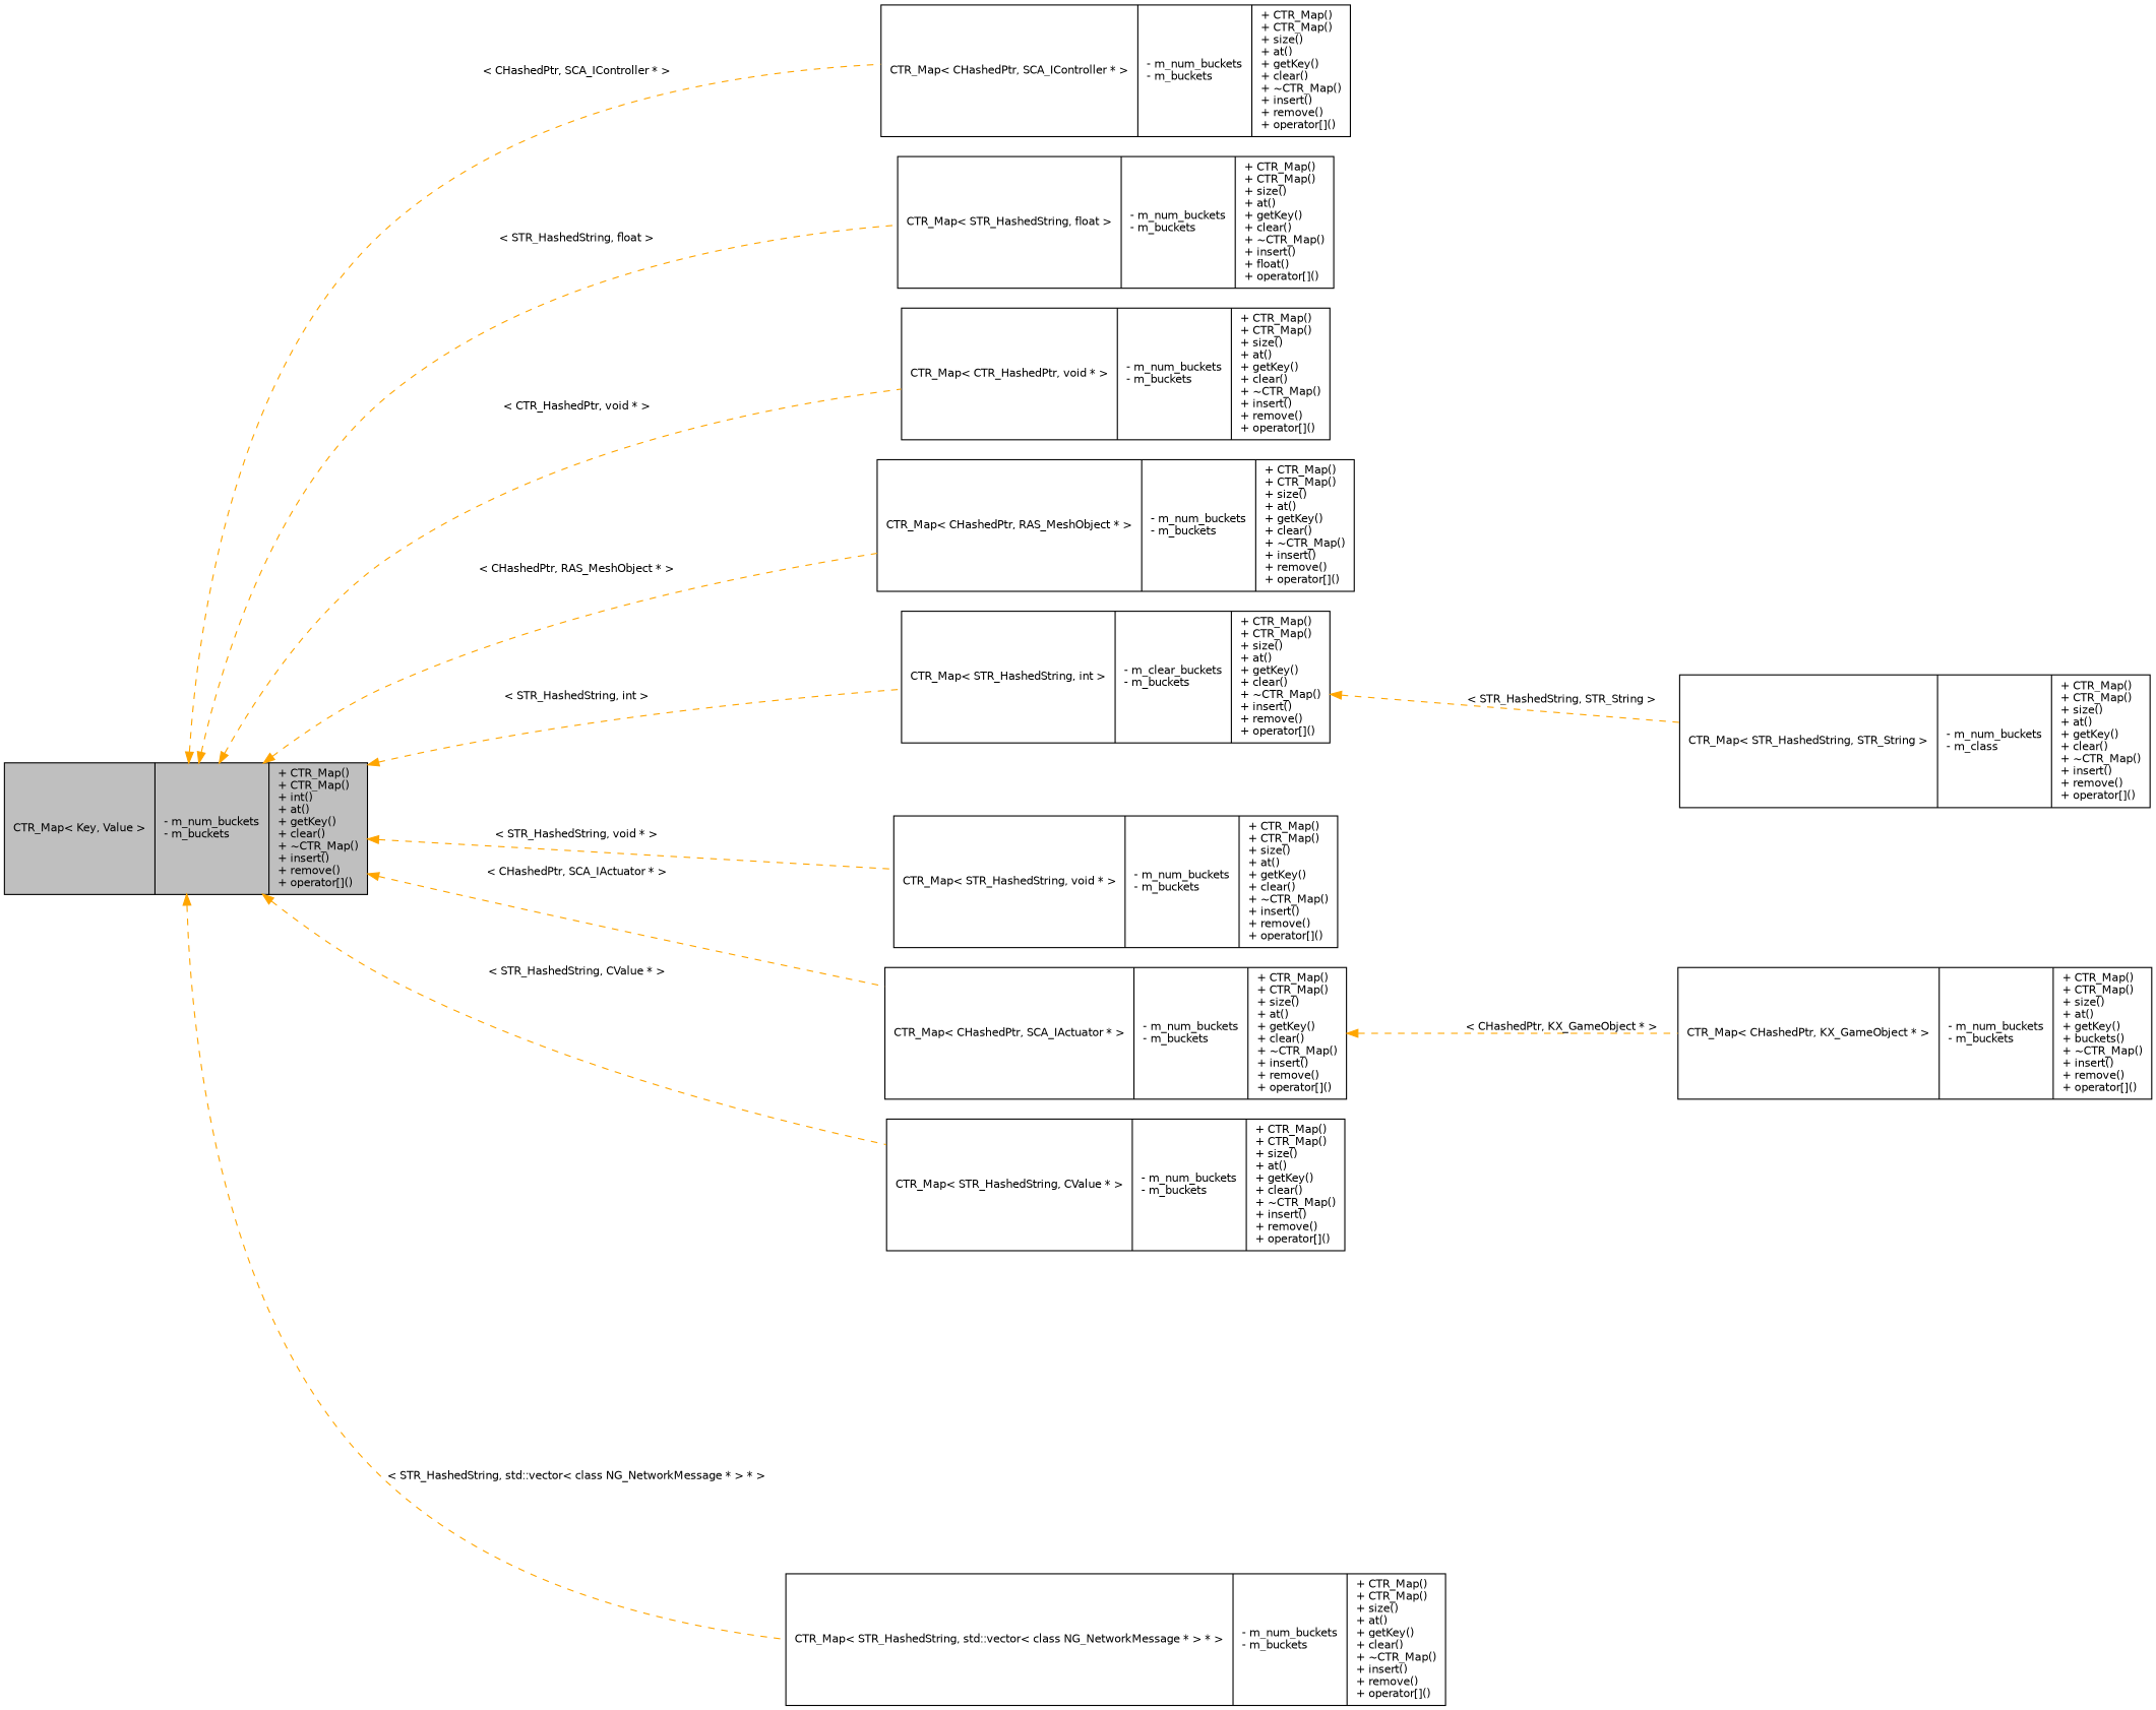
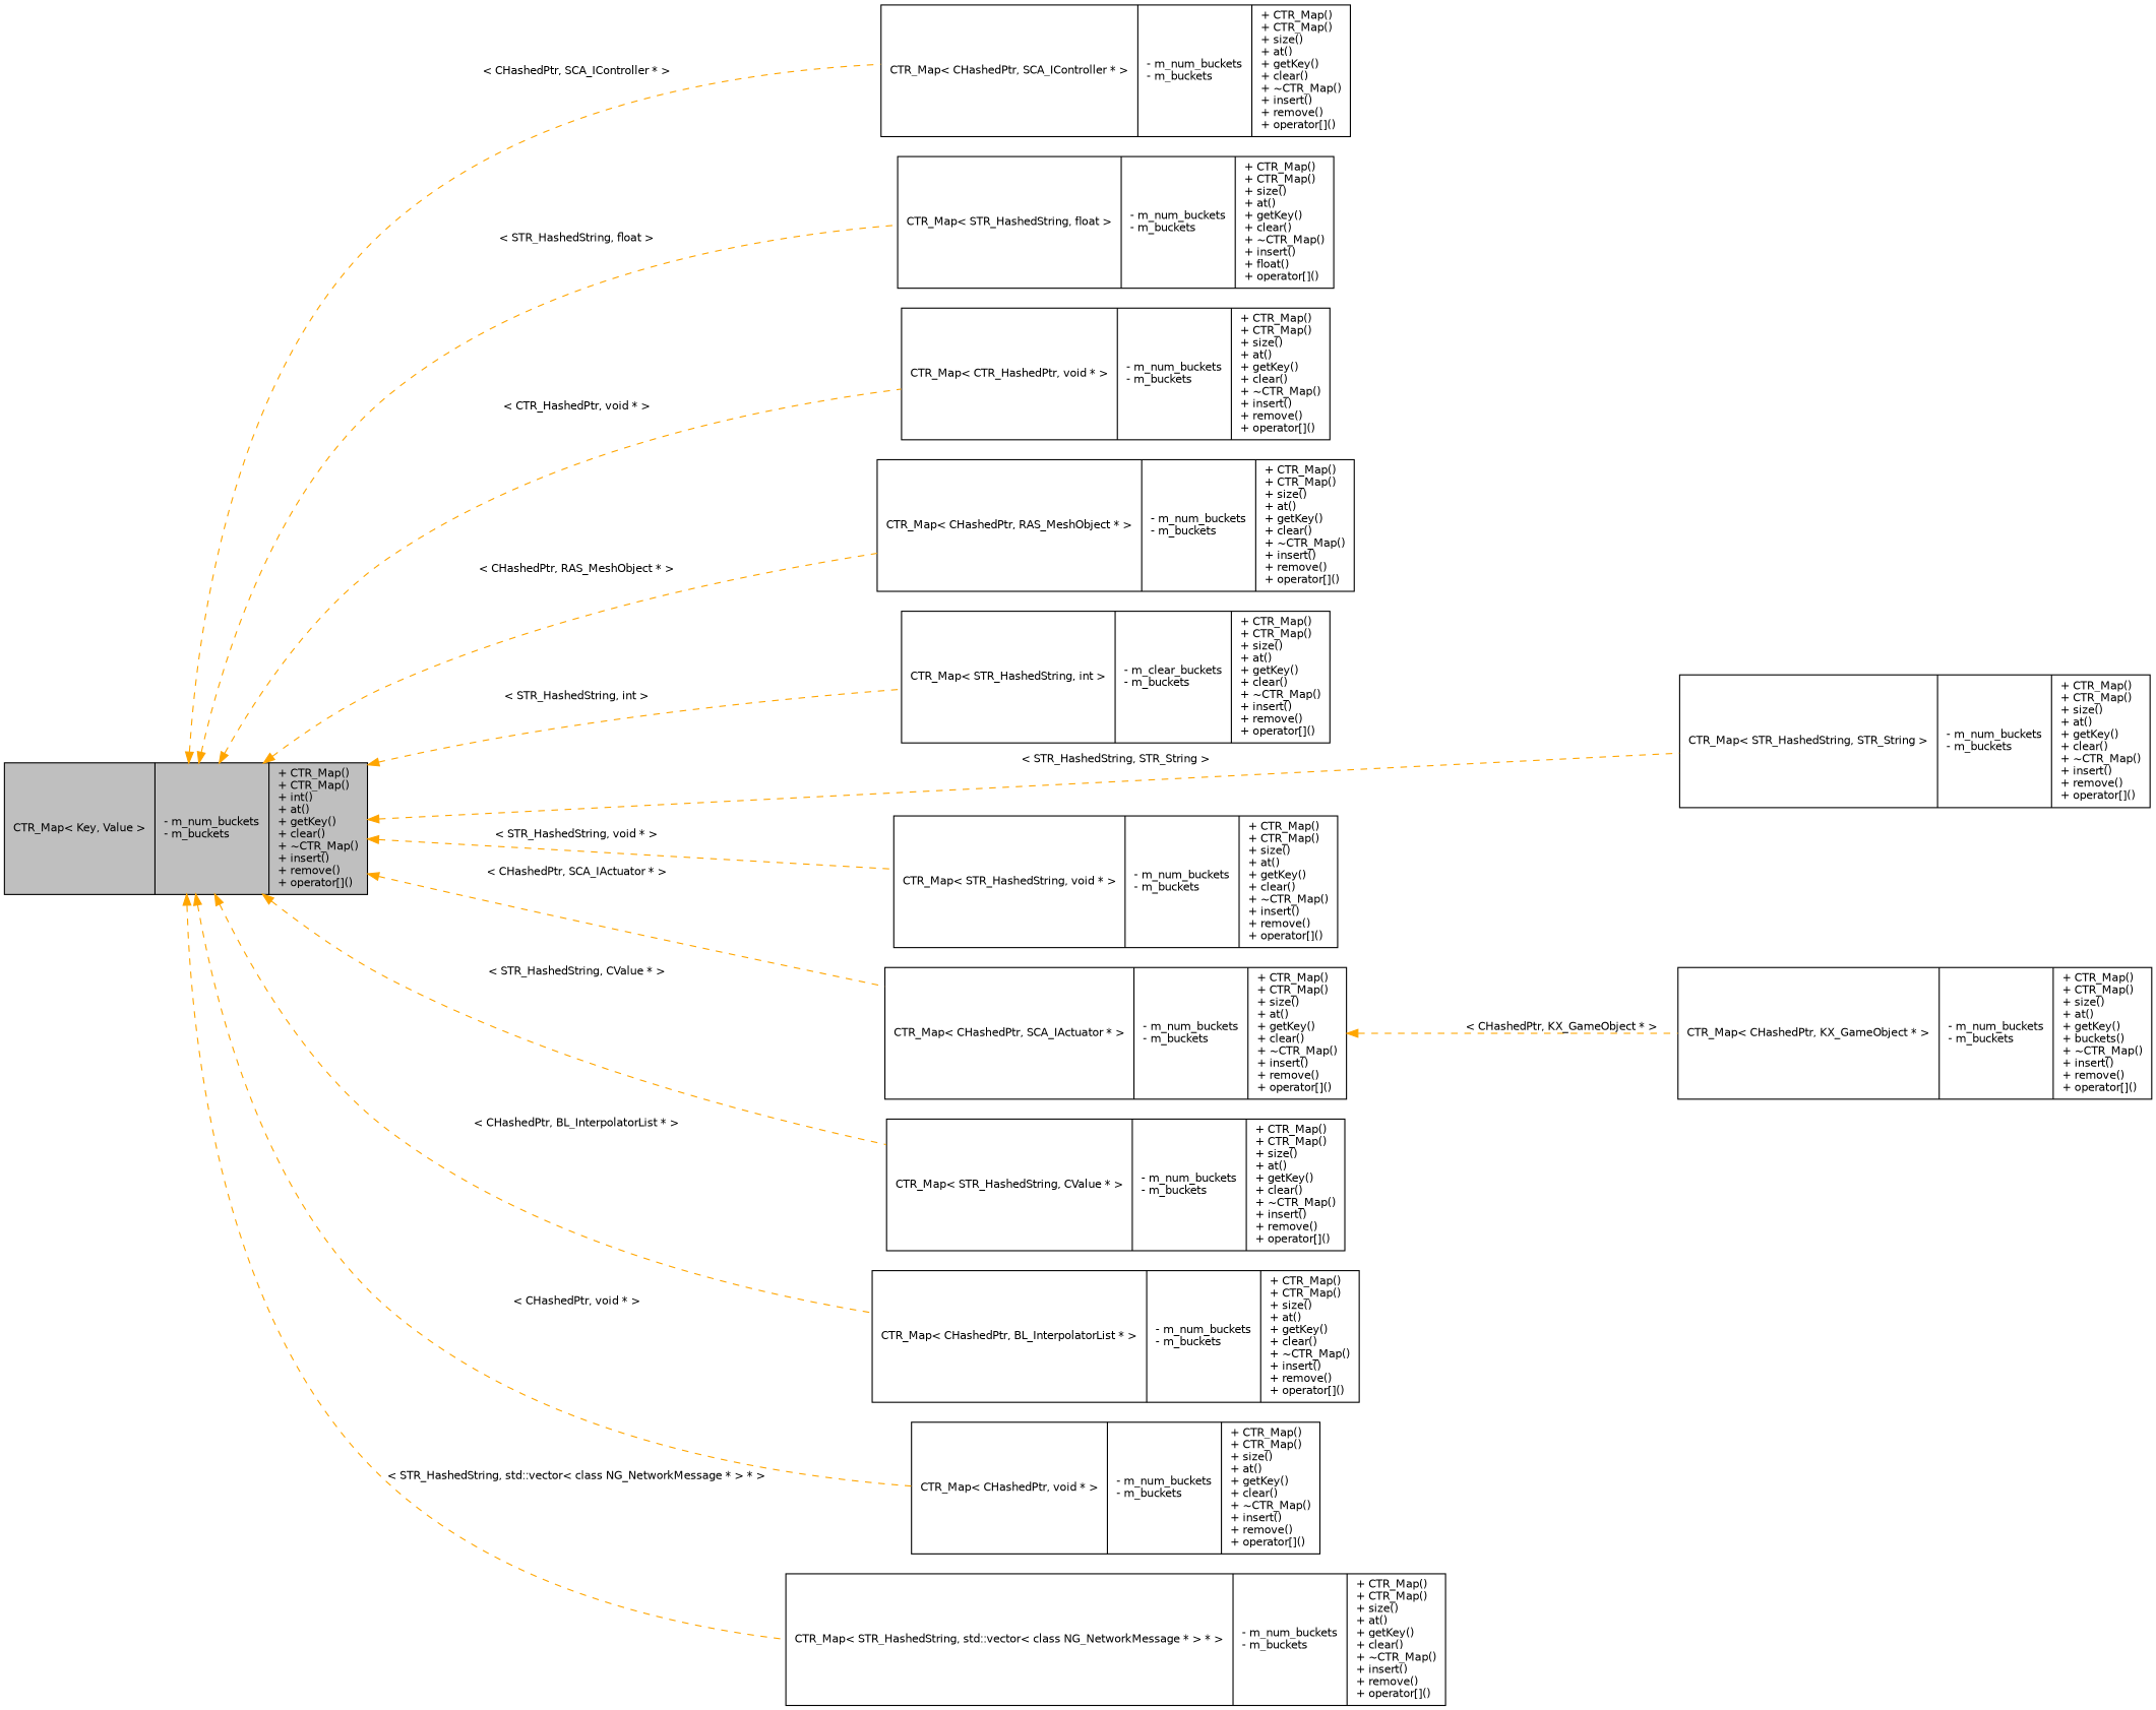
  digraph {
    rankdir=LR
    node [color=black fillcolor=white fontname=Helvetica fontsize=10 shape=record style=filled]
    edge [color=orange dir=back fontname=Helvetica fontsize=10 labelfontname=Helvetica labelfontsize=10 style=dashed]
    n1 [fillcolor=grey75 fontcolor=black height=0.2 label="{CTR_Map\< Key, Value \>\n|- m_num_buckets\l- m_buckets\l|+ CTR_Map()\l+ CTR_Map()\l+ int()\l+ at()\l+ getKey()\l+ clear()\l+ ~CTR_Map()\l+ insert()\l+ remove()\l+ operator[]()\l}" width=0.4]
    n2 [height=0.2 label="{CTR_Map\< CHashedPtr, SCA_IController * \>\n|- m_num_buckets\l- m_buckets\l|+ CTR_Map()\l+ CTR_Map()\l+ size()\l+ at()\l+ getKey()\l+ clear()\l+ ~CTR_Map()\l+ insert()\l+ remove()\l+ operator[]()\l}" width=0.4]
    n3 [height=0.2 label="{CTR_Map\< STR_HashedString, float \>\n|- m_num_buckets\l- m_buckets\l|+ CTR_Map()\l+ CTR_Map()\l+ size()\l+ at()\l+ getKey()\l+ clear()\l+ ~CTR_Map()\l+ insert()\l+ float()\l+ operator[]()\l}" width=0.4]
    n4 [height=0.2 label="{CTR_Map\< CTR_HashedPtr, void * \>\n|- m_num_buckets\l- m_buckets\l|+ CTR_Map()\l+ CTR_Map()\l+ size()\l+ at()\l+ getKey()\l+ clear()\l+ ~CTR_Map()\l+ insert()\l+ remove()\l+ operator[]()\l}" width=0.4]
    n5 [height=0.2 label="{CTR_Map\< CHashedPtr, RAS_MeshObject * \>\n|- m_num_buckets\l- m_buckets\l|+ CTR_Map()\l+ CTR_Map()\l+ size()\l+ at()\l+ getKey()\l+ clear()\l+ ~CTR_Map()\l+ insert()\l+ remove()\l+ operator[]()\l}" width=0.4]
-   n6 [height=0.2 label="{CTR_Map\< STR_HashedString, STR_String \>\n|- m_num_buckets\l- m_class\l|+ CTR_Map()\l+ CTR_Map()\l+ size()\l+ at()\l+ getKey()\l+ clear()\l+ ~CTR_Map()\l+ insert()\l+ remove()\l+ operator[]()\l}" width=0.4]
+   n6 [height=0.2 label="{CTR_Map\< STR_HashedString, STR_String \>\n|- m_num_buckets\l- m_buckets\l|+ CTR_Map()\l+ CTR_Map()\l+ size()\l+ at()\l+ getKey()\l+ clear()\l+ ~CTR_Map()\l+ insert()\l+ remove()\l+ operator[]()\l}" width=0.4]
    n7 [height=0.2 label="{CTR_Map\< CHashedPtr, SCA_IActuator * \>\n|- m_num_buckets\l- m_buckets\l|+ CTR_Map()\l+ CTR_Map()\l+ size()\l+ at()\l+ getKey()\l+ clear()\l+ ~CTR_Map()\l+ insert()\l+ remove()\l+ operator[]()\l}" width=0.4]
    n8 [height=0.2 label="{CTR_Map\< STR_HashedString, void * \>\n|- m_num_buckets\l- m_buckets\l|+ CTR_Map()\l+ CTR_Map()\l+ size()\l+ at()\l+ getKey()\l+ clear()\l+ ~CTR_Map()\l+ insert()\l+ remove()\l+ operator[]()\l}" width=0.4]
    n9 [height=0.2 label="{CTR_Map\< STR_HashedString, int \>\n|- m_clear_buckets\l- m_buckets\l|+ CTR_Map()\l+ CTR_Map()\l+ size()\l+ at()\l+ getKey()\l+ clear()\l+ ~CTR_Map()\l+ insert()\l+ remove()\l+ operator[]()\l}" width=0.4]
    n10 [height=0.2 label="{CTR_Map\< STR_HashedString, CValue * \>\n|- m_num_buckets\l- m_buckets\l|+ CTR_Map()\l+ CTR_Map()\l+ size()\l+ at()\l+ getKey()\l+ clear()\l+ ~CTR_Map()\l+ insert()\l+ remove()\l+ operator[]()\l}" width=0.4]
+   n11 [height=0.2 label="{CTR_Map\< CHashedPtr, BL_InterpolatorList * \>\n|- m_num_buckets\l- m_buckets\l|+ CTR_Map()\l+ CTR_Map()\l+ size()\l+ at()\l+ getKey()\l+ clear()\l+ ~CTR_Map()\l+ insert()\l+ remove()\l+ operator[]()\l}" width=0.4]
+   n12 [height=0.2 label="{CTR_Map\< CHashedPtr, void * \>\n|- m_num_buckets\l- m_buckets\l|+ CTR_Map()\l+ CTR_Map()\l+ size()\l+ at()\l+ getKey()\l+ clear()\l+ ~CTR_Map()\l+ insert()\l+ remove()\l+ operator[]()\l}" width=0.4]
    n13 [height=0.2 label="{CTR_Map\< STR_HashedString, std::vector\< class NG_NetworkMessage * \> * \>\n|- m_num_buckets\l- m_buckets\l|+ CTR_Map()\l+ CTR_Map()\l+ size()\l+ at()\l+ getKey()\l+ clear()\l+ ~CTR_Map()\l+ insert()\l+ remove()\l+ operator[]()\l}" width=0.4]
    n14 [height=0.2 label="{CTR_Map\< CHashedPtr, KX_GameObject * \>\n|- m_num_buckets\l- m_buckets\l|+ CTR_Map()\l+ CTR_Map()\l+ size()\l+ at()\l+ getKey()\l+ buckets()\l+ ~CTR_Map()\l+ insert()\l+ remove()\l+ operator[]()\l}" width=0.4]
    n1 -> n2 [label="\< CHashedPtr, SCA_IController * \>"]
    n1 -> n3 [label="\< STR_HashedString, float \>"]
    n1 -> n4 [label="\< CTR_HashedPtr, void * \>"]
    n1 -> n5 [label="\< CHashedPtr, RAS_MeshObject * \>"]
-   n9 -> n6 [label="\< STR_HashedString, STR_String \>"]
+   n1 -> n6 [label="\< STR_HashedString, STR_String \>"]
    n1 -> n7 [label="\< CHashedPtr, SCA_IActuator * \>"]
    n1 -> n8 [label="\< STR_HashedString, void * \>"]
    n1 -> n9 [label="\< STR_HashedString, int \>"]
    n1 -> n10 [label="\< STR_HashedString, CValue * \>"]
+   n1 -> n11 [label="\< CHashedPtr, BL_InterpolatorList * \>"]
+   n1 -> n12 [label="\< CHashedPtr, void * \>"]
    n1 -> n13 [label="\< STR_HashedString, std::vector\< class NG_NetworkMessage * \> * \>"]
    n7 -> n14 [label="\< CHashedPtr, KX_GameObject * \>"]
  }
